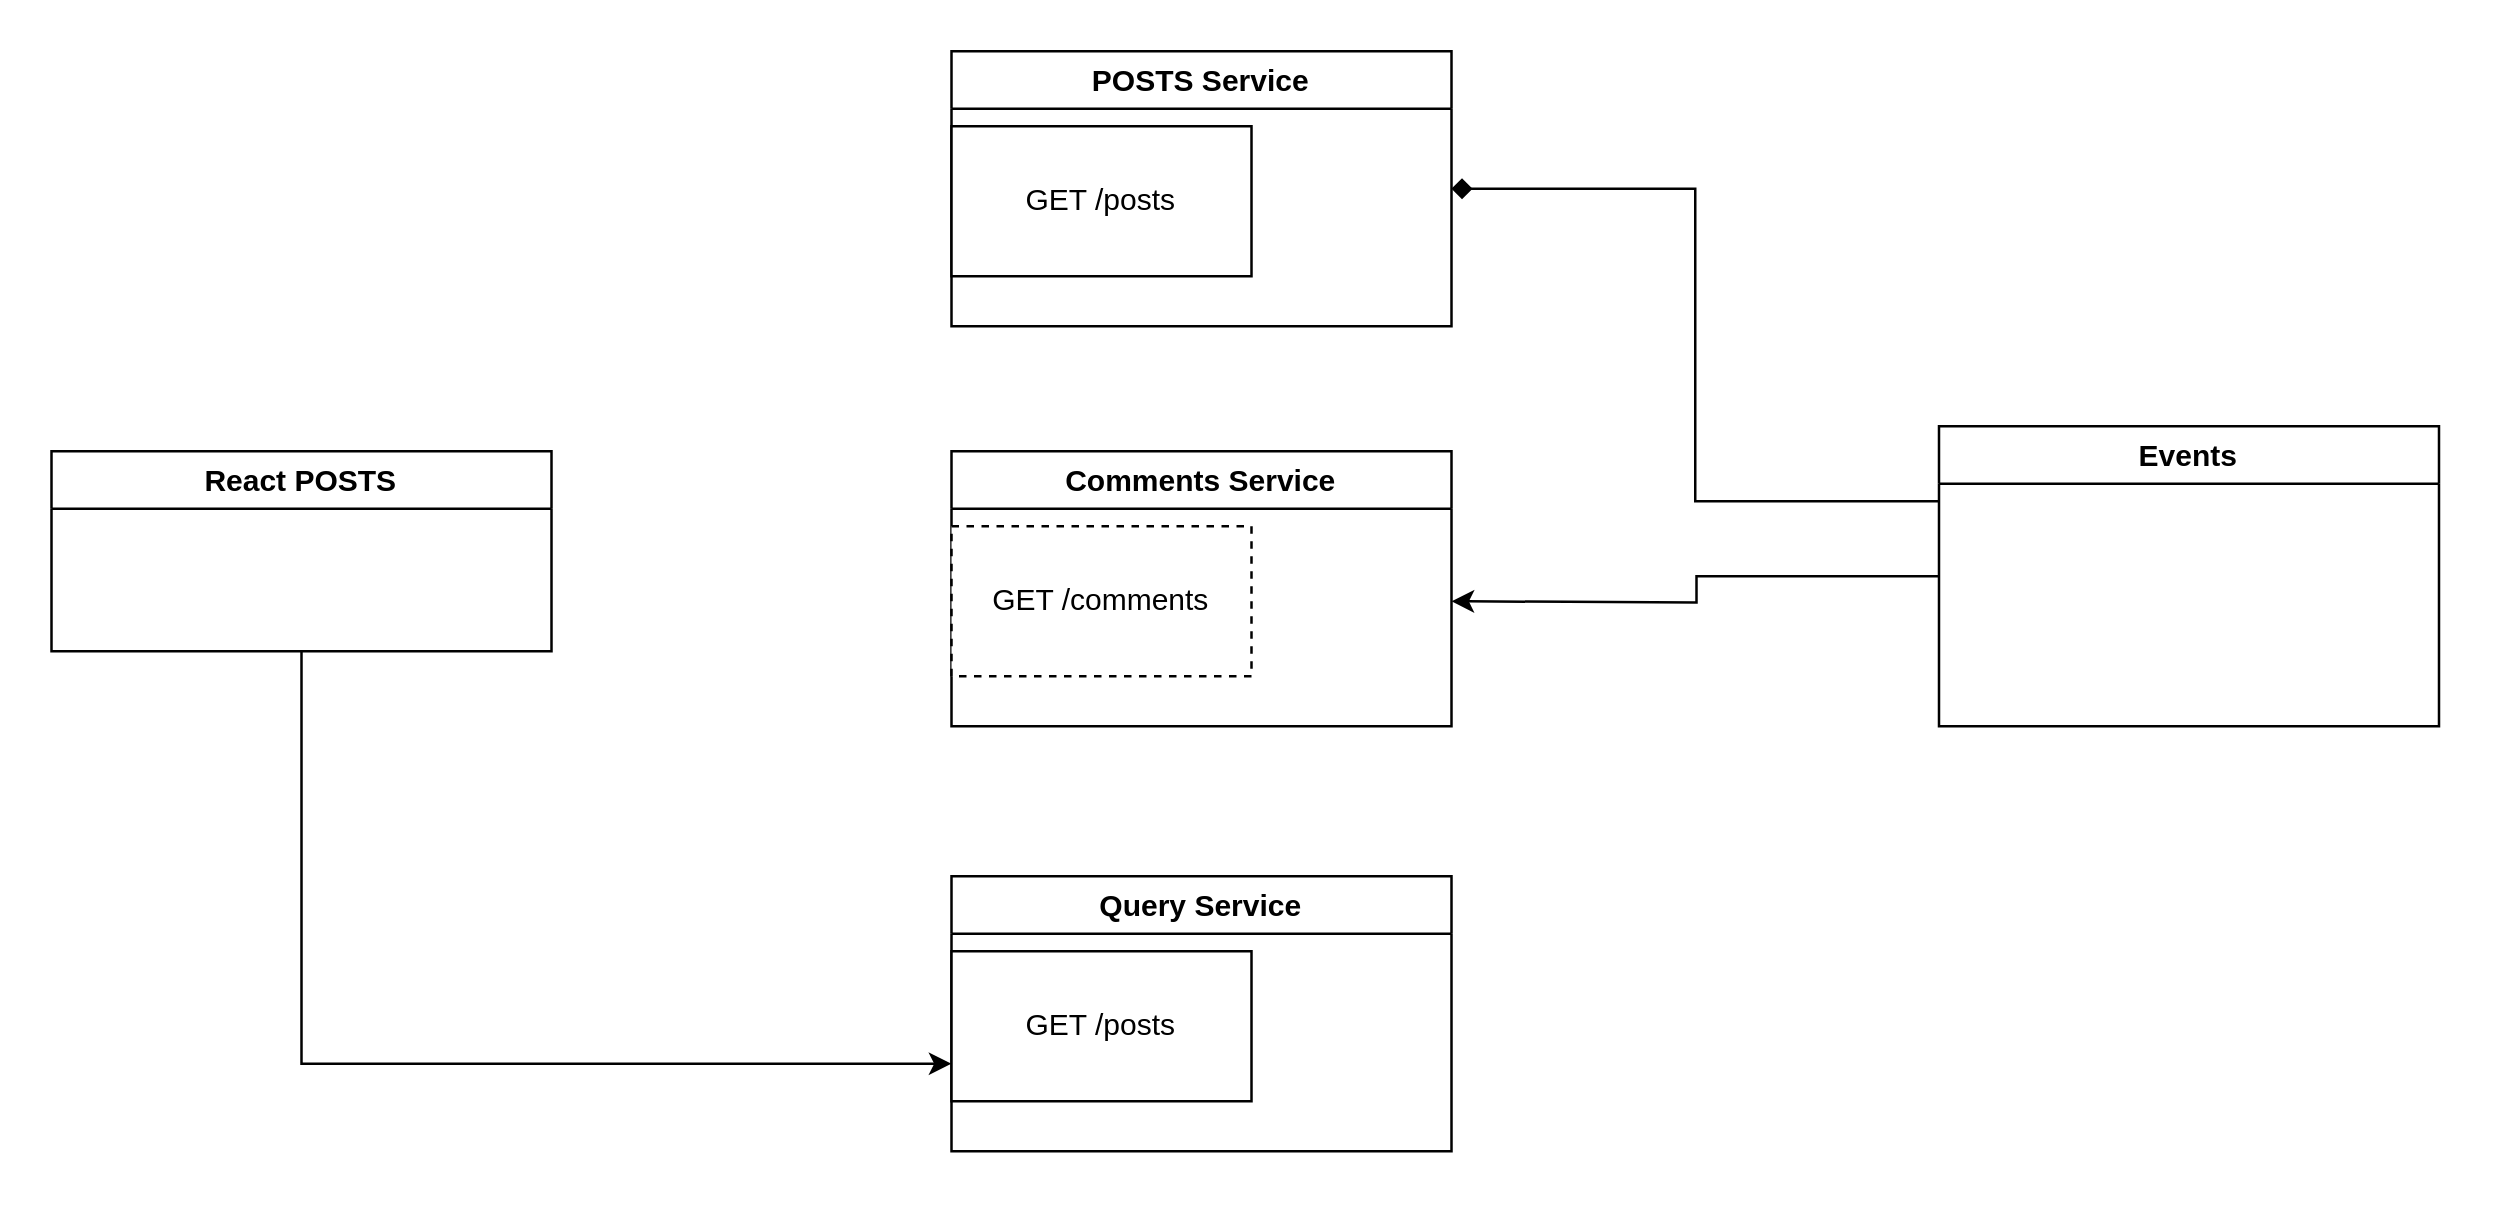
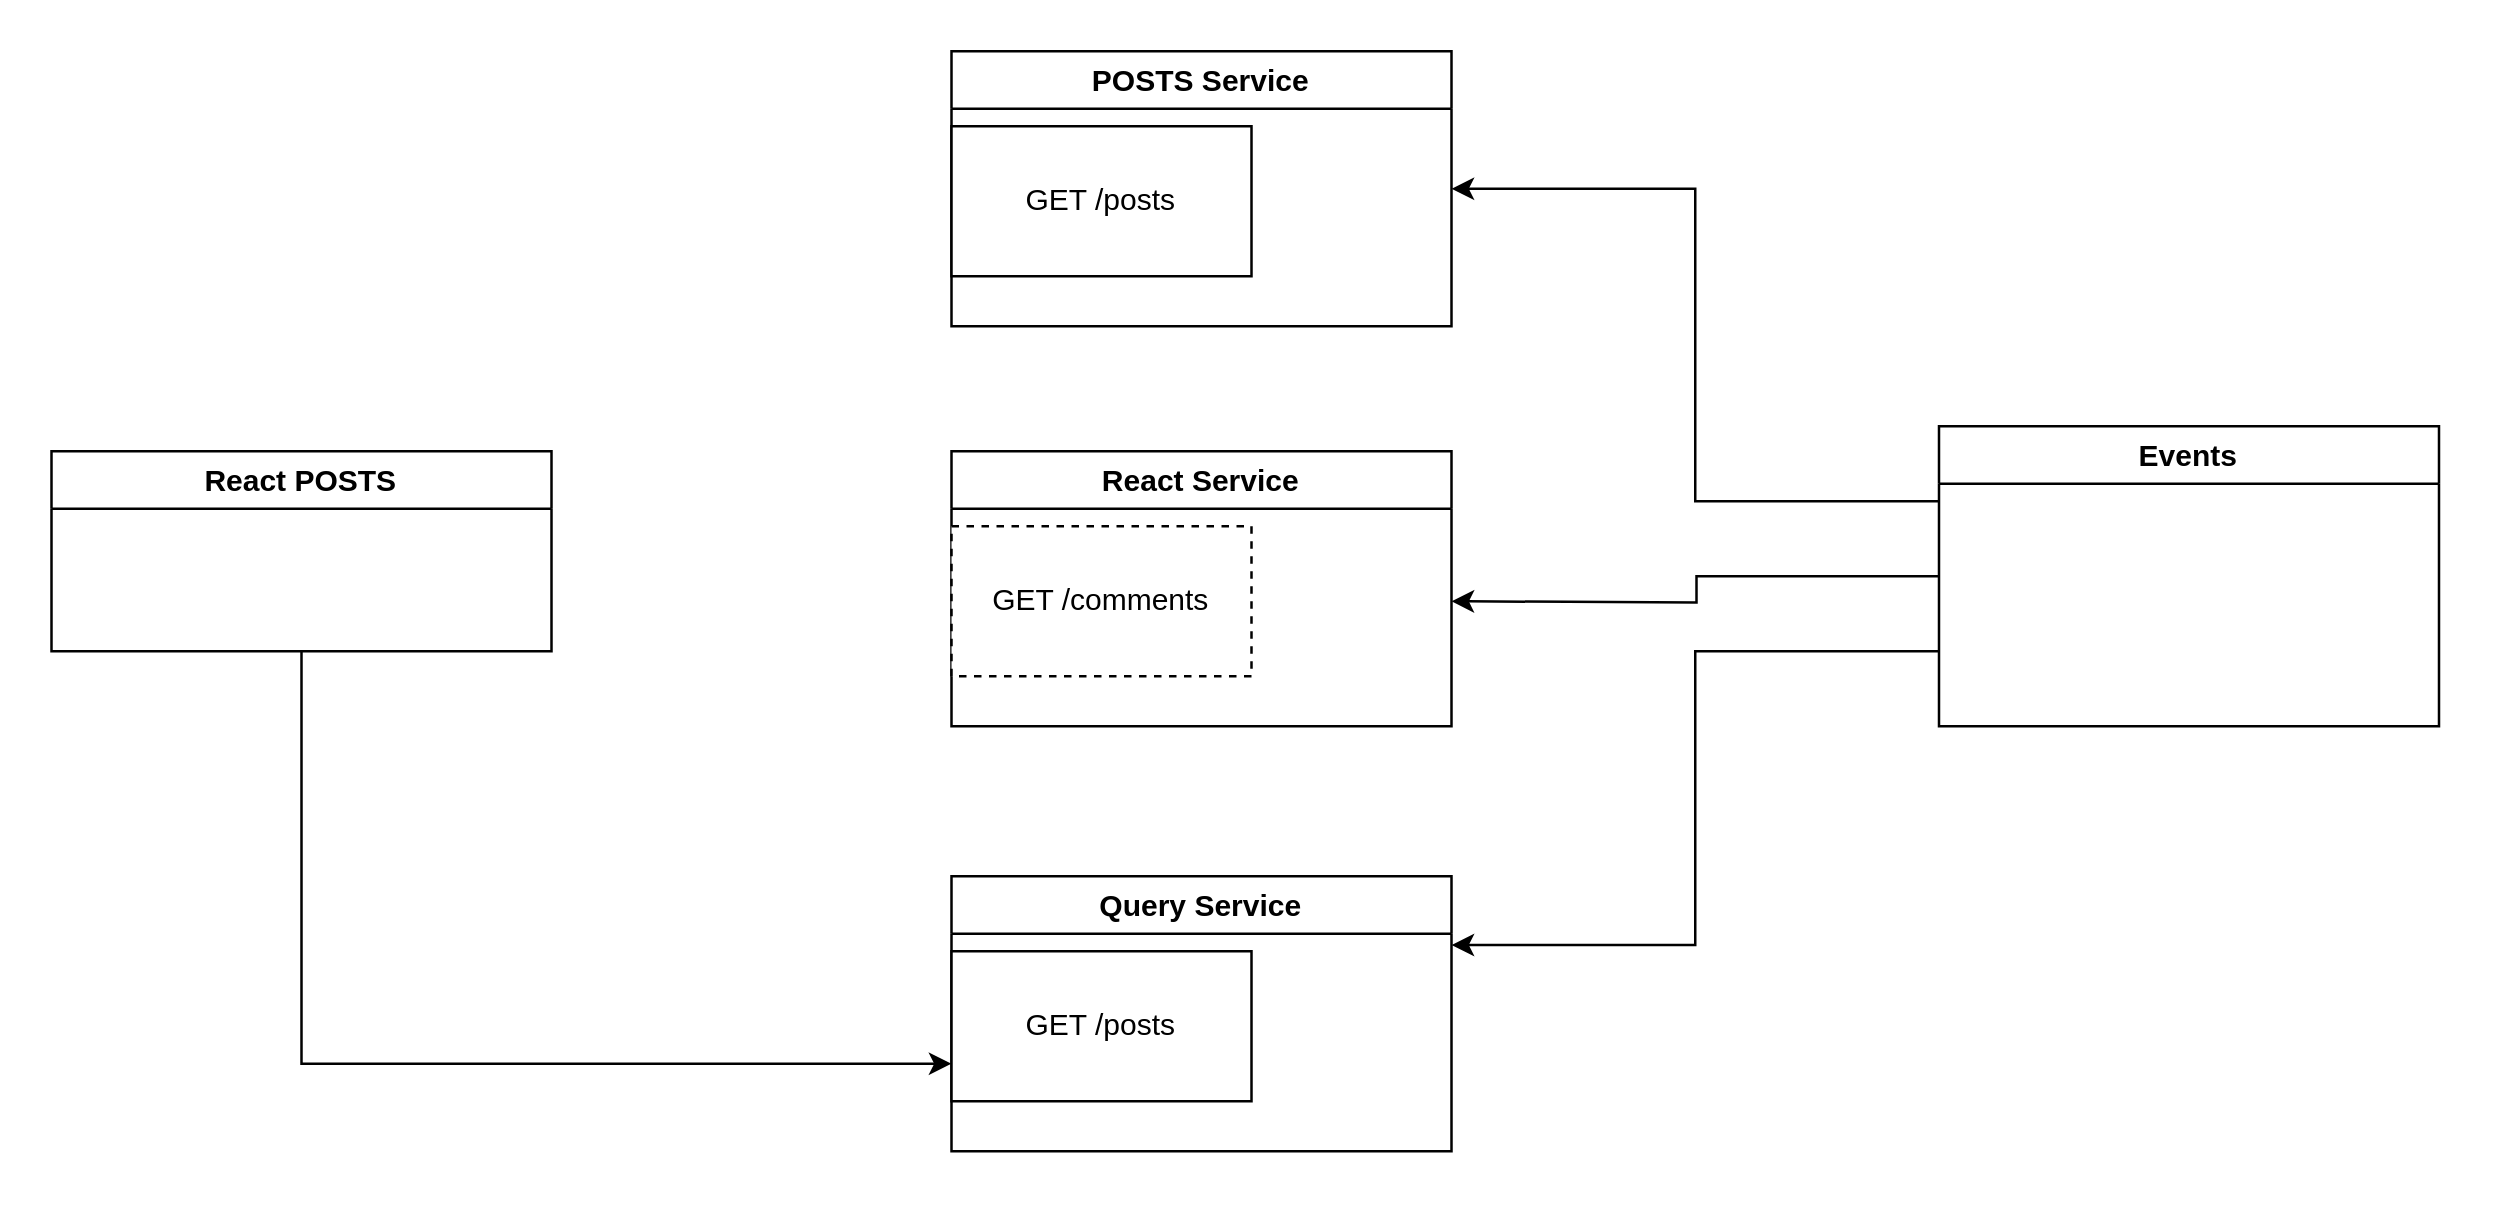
  <mxCell id="0" />
  <mxCell id="1" parent="0" />
  <mxCell id="2" style="edgeStyle=orthogonalEdgeStyle;rounded=0;orthogonalLoop=1;jettySize=auto;html=1;exitX=0.5;exitY=1;exitDx=0;exitDy=0;entryX=0;entryY=0.75;entryDx=0;entryDy=0;" parent="1" source="3" target="9" edge="1"><mxGeometry relative="1" as="geometry" /></mxCell>
  <mxCell id="3" value="React POSTS" style="swimlane;" parent="1" vertex="1"><mxGeometry x="20" y="180" width="200" height="80" as="geometry" /></mxCell>
  <mxCell id="4" value="POSTS Service" style="swimlane;" parent="1" vertex="1"><mxGeometry x="380" y="20" width="200" height="110" as="geometry" /></mxCell>
  <mxCell id="5" value="GET /posts" style="rounded=0;whiteSpace=wrap;html=1;" parent="4" vertex="1"><mxGeometry y="30" width="120" height="60" as="geometry" /></mxCell>
- <mxCell id="6" value="Comments Service" style="swimlane;" parent="1" vertex="1"><mxGeometry x="380" y="180" width="200" height="110" as="geometry" /></mxCell>
+ <mxCell id="6" value="React Service" style="swimlane;" parent="1" vertex="1"><mxGeometry x="380" y="180" width="200" height="110" as="geometry" /></mxCell>
  <mxCell id="7" value="GET /comments" style="rounded=0;whiteSpace=wrap;html=1;dashed=1;" parent="6" vertex="1"><mxGeometry y="30" width="120" height="60" as="geometry" /></mxCell>
  <mxCell id="8" value="Query Service" style="swimlane;" parent="1" vertex="1"><mxGeometry x="380" y="350" width="200" height="110" as="geometry" /></mxCell>
  <mxCell id="9" value="GET /posts" style="rounded=0;whiteSpace=wrap;html=1;" parent="8" vertex="1"><mxGeometry y="30" width="120" height="60" as="geometry" /></mxCell>
- <mxCell id="10" style="edgeStyle=orthogonalEdgeStyle;rounded=0;orthogonalLoop=1;jettySize=auto;html=1;exitX=0;exitY=0.25;exitDx=0;exitDy=0;entryX=1;entryY=0.5;entryDx=0;entryDy=0;endArrow=diamond;" parent="1" source="13" target="4" edge="1"><mxGeometry relative="1" as="geometry" /></mxCell>
+ <mxCell id="10" style="edgeStyle=orthogonalEdgeStyle;rounded=0;orthogonalLoop=1;jettySize=auto;html=1;exitX=0;exitY=0.25;exitDx=0;exitDy=0;entryX=1;entryY=0.5;entryDx=0;entryDy=0;" parent="1" source="13" target="4" edge="1"><mxGeometry relative="1" as="geometry" /></mxCell>
  <mxCell id="11" style="edgeStyle=orthogonalEdgeStyle;rounded=0;orthogonalLoop=1;jettySize=auto;html=1;exitX=0;exitY=0.5;exitDx=0;exitDy=0;" parent="1" source="13" edge="1"><mxGeometry relative="1" as="geometry"><mxPoint x="580" y="240" as="targetPoint" /></mxGeometry></mxCell>
+ <mxCell id="12" style="edgeStyle=orthogonalEdgeStyle;rounded=0;orthogonalLoop=1;jettySize=auto;html=1;exitX=0;exitY=0.75;exitDx=0;exitDy=0;entryX=1;entryY=0.25;entryDx=0;entryDy=0;" parent="1" source="13" target="8" edge="1"><mxGeometry relative="1" as="geometry" /></mxCell>
  <mxCell id="13" value="Events" style="swimlane;" parent="1" vertex="1"><mxGeometry x="775" y="170" width="200" height="120" as="geometry" /></mxCell>
